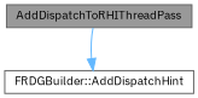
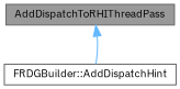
  digraph {
    rankdir=TB
    fontname="IBM Plex Sans"
    node [fontname="IBM Plex Sans" fontsize=10 shape=box style=filled]
    n1 [color=gray40 fillcolor=grey60 fontcolor=black height=0.2 label=AddDispatchToRHIThreadPass width=0.4]
    n2 [color=grey40 fillcolor=white height=0.2 label="FRDGBuilder::AddDispatchHint" width=0.4]
-   n1 -> n2 [color=steelblue1 fontname="IBM Plex Sans" fontsize=10 labelfontname=Helvetica labelfontsize=10 style=solid]
+   n2 -> n1 [color=steelblue1 fontname="IBM Plex Sans" fontsize=10 labelfontname=Helvetica labelfontsize=10 style=solid]
  }
